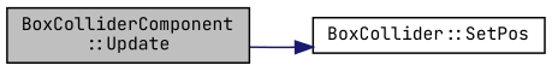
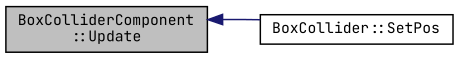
  digraph {
    rankdir=LR
    fontname="JetBrains Mono"
    node [color=black fontname="JetBrains Mono" fontsize=10 shape=record style=filled]
    n1 [fillcolor=grey75 fontcolor=black height=0.2 label="BoxColliderComponent\l::Update" width=0.4]
    n2 [fillcolor=white height=0.2 label="BoxCollider::SetPos" width=0.4]
-   n1 -> n2 [color=midnightblue fontname="JetBrains Mono" fontsize=10 labelfontname=Helvetica labelfontsize=10 style=solid]
+   n2 -> n1 [color=midnightblue fontname="JetBrains Mono" fontsize=10 labelfontname=Helvetica labelfontsize=10 style=solid]
  }
